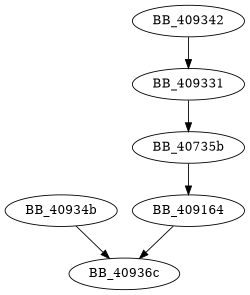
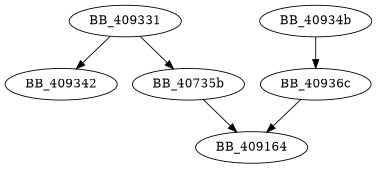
  digraph {
    fontname="DejaVu Serif"
    node [fontname="DejaVu Serif"]
    edge [fontname="DejaVu Serif"]
    BB_409331
    BB_409342
    n3 [label=BB_40735b]
    n4 [label=BB_409164]
    BB_40934b
    BB_40936c
-   BB_409342 -> BB_409331
+   BB_409331 -> BB_409342
    BB_409331 -> n3
    n3 -> n4
-   n4 -> BB_40936c
+   BB_40936c -> n4
    BB_40934b -> BB_40936c
  }
